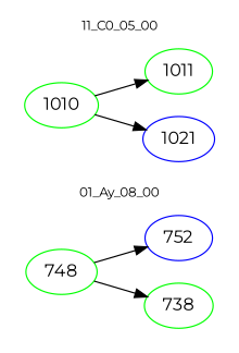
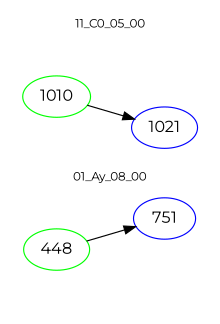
  digraph {
    fontname=Montserrat
    rankdir=LR
    node [color=green fontname=Montserrat]
    edge [color=black fontname=Montserrat]
-   n1 [label=748]
-   n2 [label=738]
-   n3 [color=blue label=752]
+   n1 [label=448]
+   n3 [color=blue label=751]
    n4 [label=1010]
    n5 [color=blue label=1021]
-   n6 [label=1011]
    subgraph cluster_1 {
      color=white
      fontsize=10
      label="01_Ay_08_00"
      n1
-     n2
      n3
    }
    subgraph cluster_2 {
      color=white
      fontsize=10
      label="11_C0_05_00"
      n4
      n5
-     n6
    }
-   n1 -> n2
    n1 -> n3
    n4 -> n5
-   n4 -> n6
  }
